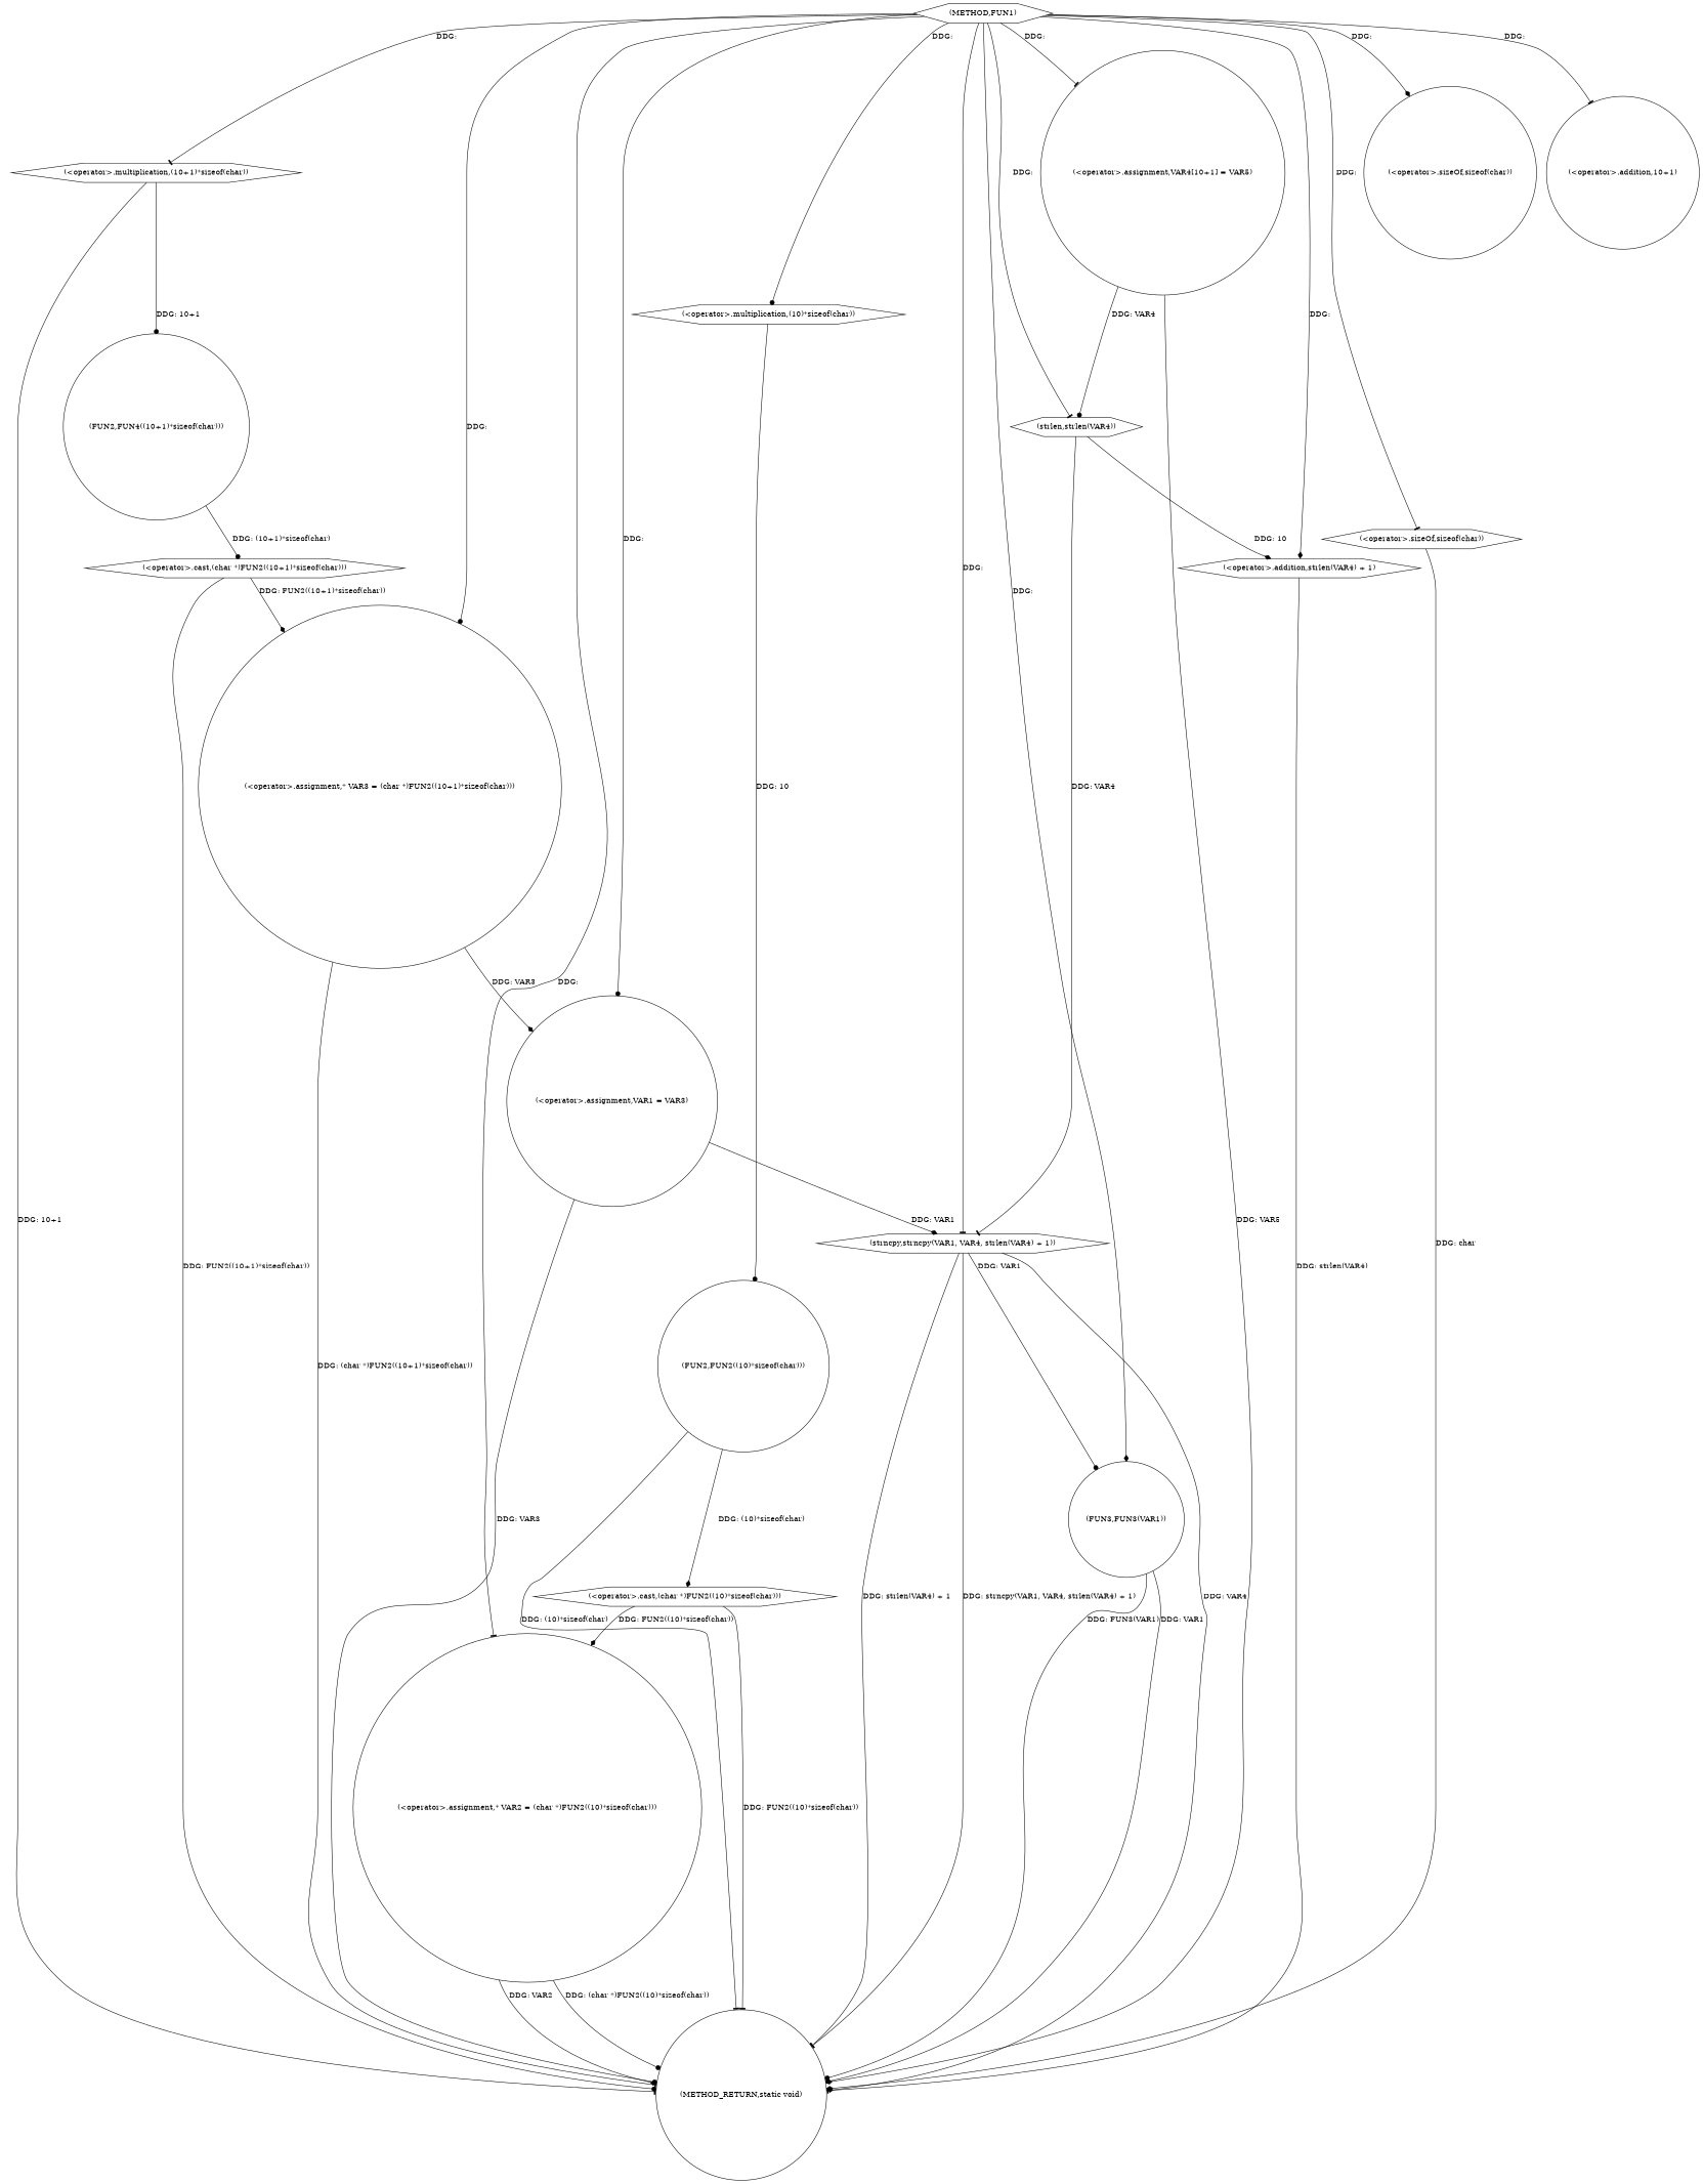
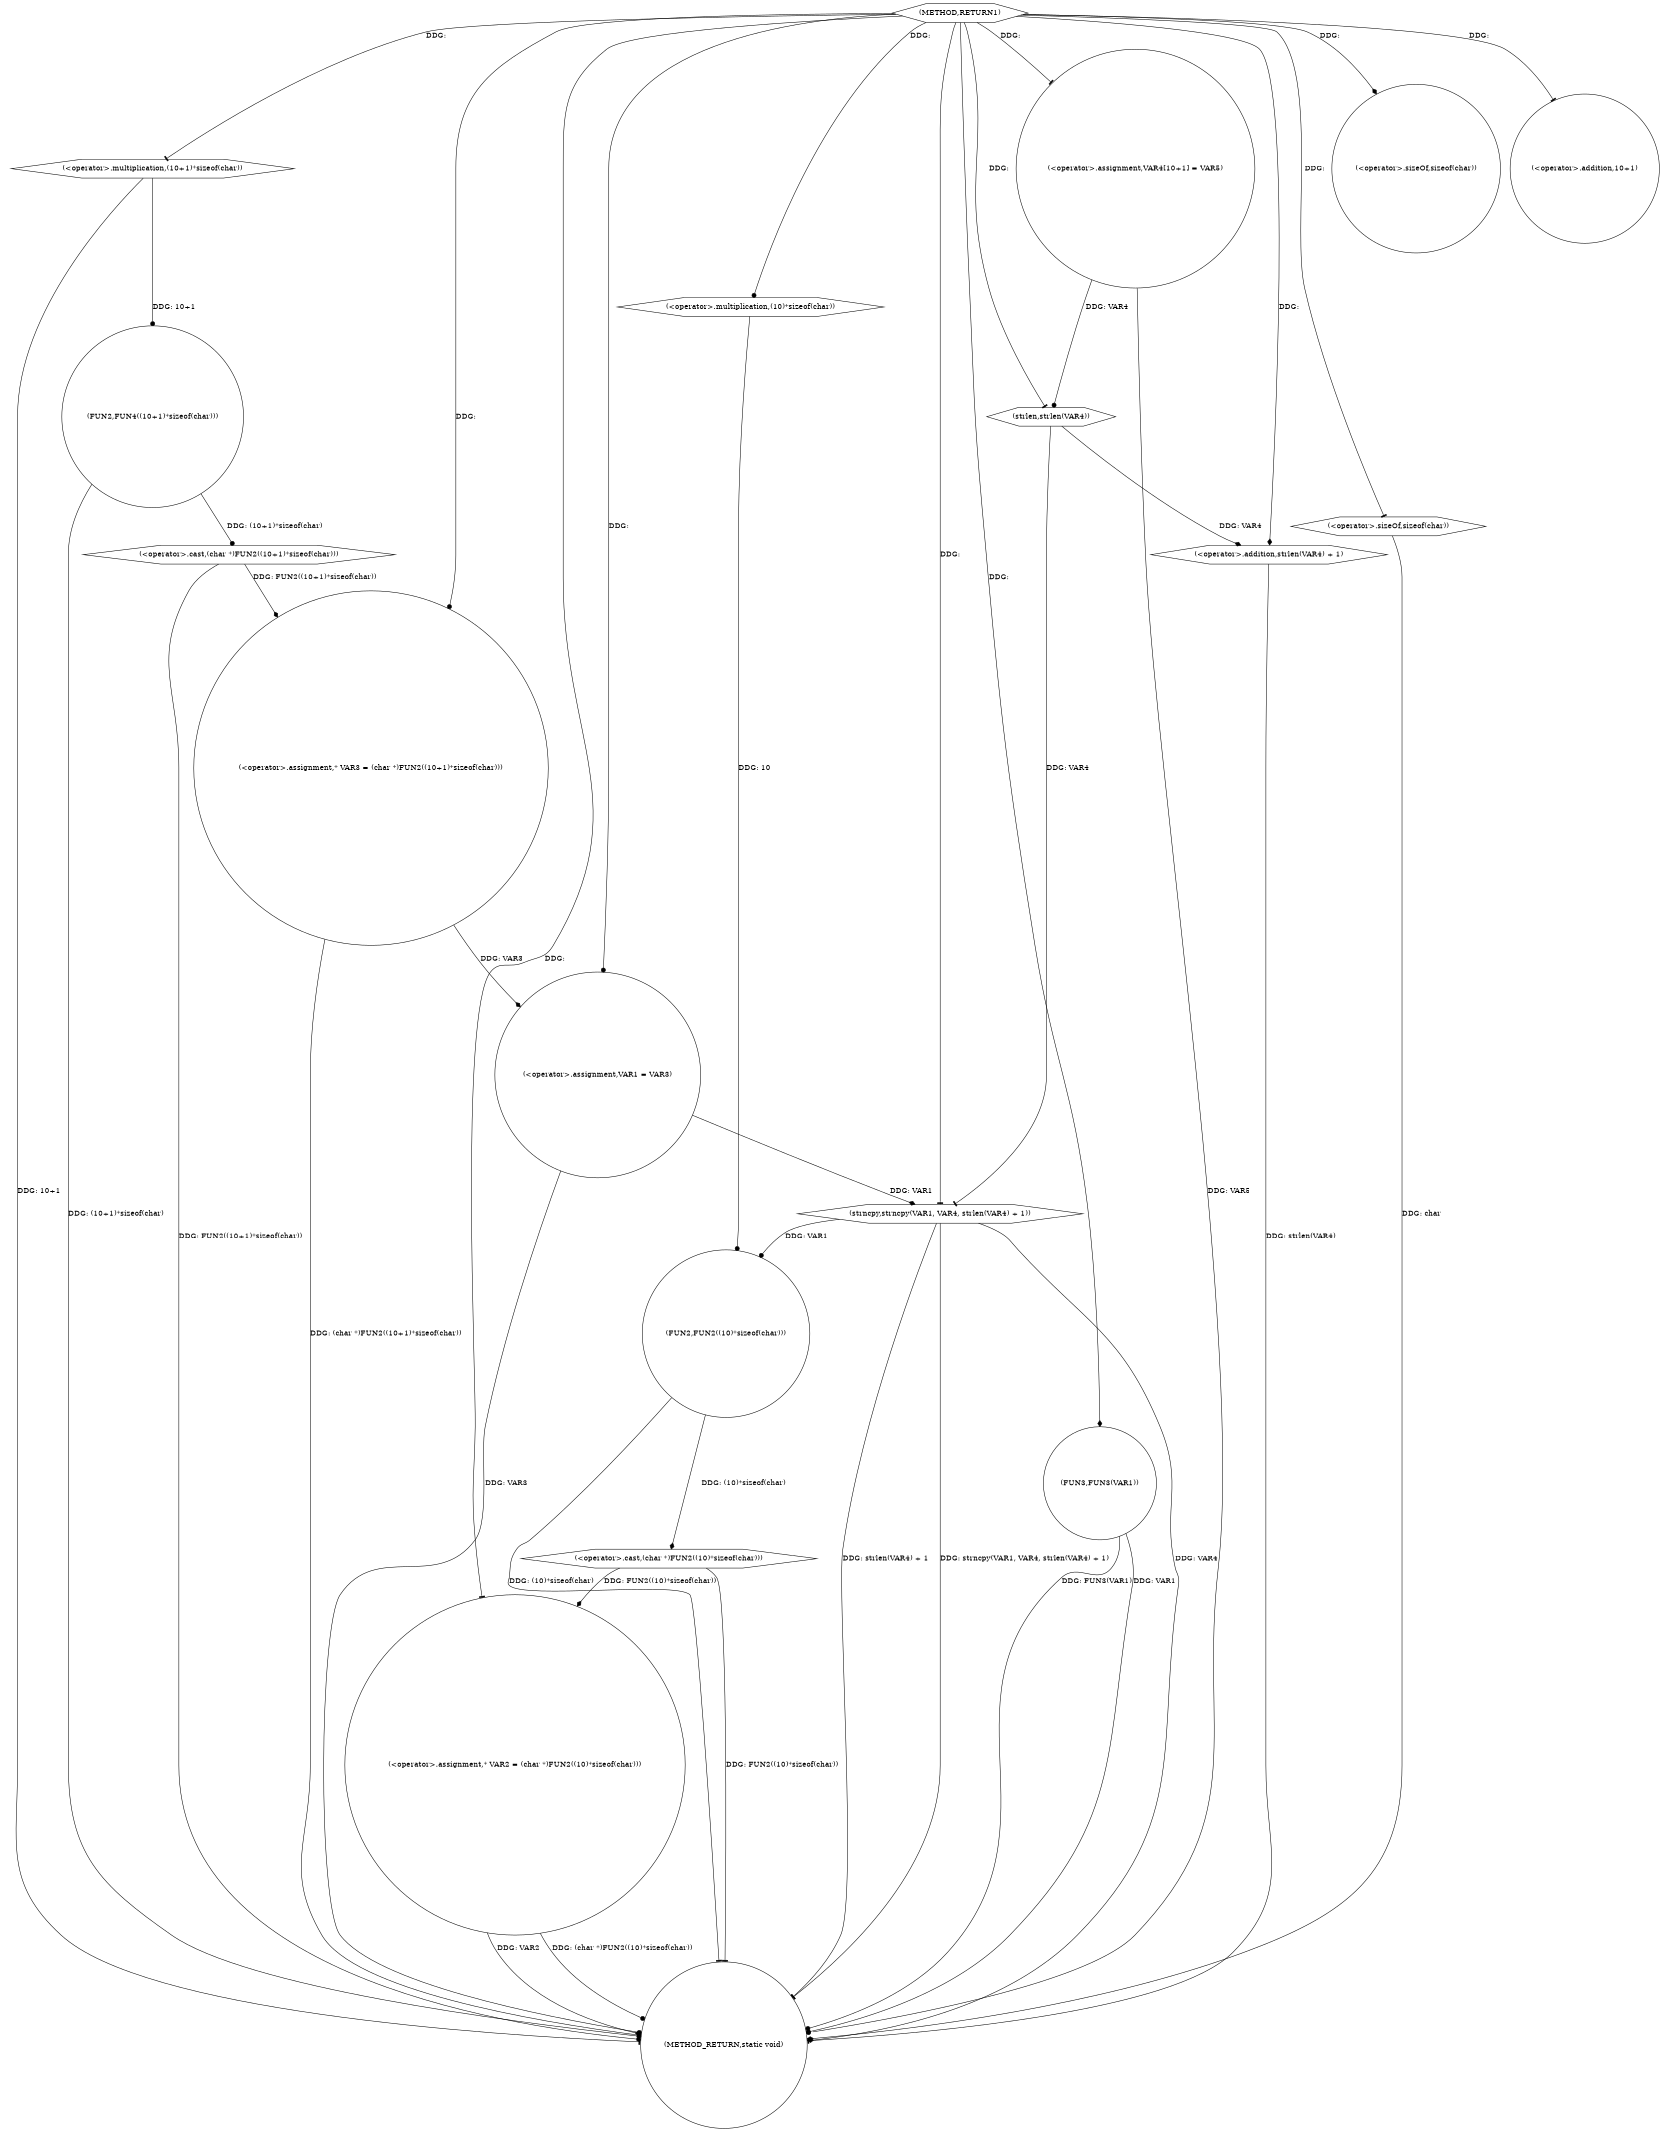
  digraph {
    node [shape=circle]
    edge [arrowhead=tee]
-   n1 [label="(METHOD,FUN1)" shape=hexagon]
+   n1 [label="(METHOD,RETURN1)" shape=hexagon]
    n2 [label="(<operator>.assignment,* VAR2 = (char *)FUN2((10)*sizeof(char)))"]
    n3 [label="(<operator>.multiplication,(10)*sizeof(char))" shape=hexagon]
    n4 [label="(<operator>.sizeOf,sizeof(char))"]
    n5 [label="(<operator>.assignment,* VAR3 = (char *)FUN2((10+1)*sizeof(char)))"]
    n6 [label="(<operator>.multiplication,(10+1)*sizeof(char))" shape=hexagon]
    n7 [label="(<operator>.addition,10+1)"]
    n8 [label="(<operator>.sizeOf,sizeof(char))" shape=hexagon]
    n9 [label="(<operator>.assignment,VAR1 = VAR3)"]
    n10 [label="(<operator>.assignment,VAR4[10+1] = VAR5)"]
    n11 [label="(strncpy,strncpy(VAR1, VAR4, strlen(VAR4) + 1))" shape=hexagon]
    n12 [label="(<operator>.addition,strlen(VAR4) + 1)" shape=hexagon]
    n13 [label="(strlen,strlen(VAR4))" shape=hexagon]
    n14 [label="(FUN3,FUN3(VAR1))"]
    n15 [label="(METHOD_RETURN,static void)"]
    n16 [label="(FUN2,FUN2((10)*sizeof(char)))"]
    n17 [label="(FUN2,FUN4((10+1)*sizeof(char)))"]
    n18 [label="(<operator>.cast,(char *)FUN2((10)*sizeof(char)))" shape=hexagon]
    n19 [label="(<operator>.cast,(char *)FUN2((10+1)*sizeof(char)))" shape=hexagon]
    n1 -> n2 [label="DDG: "]
    n1 -> n3 [arrowhead=dot label="DDG: "]
    n1 -> n4 [arrowhead=diamond label="DDG: "]
    n1 -> n5 [arrowhead=dot label="DDG: "]
    n1 -> n6 [label="DDG: "]
    n1 -> n7 [label="DDG: "]
    n1 -> n8 [label="DDG: "]
    n1 -> n9 [arrowhead=dot label="DDG: "]
    n1 -> n10 [label="DDG: "]
    n1 -> n11 [label="DDG: "]
    n1 -> n12 [arrowhead=diamond label="DDG: "]
    n1 -> n13 [label="DDG: "]
    n1 -> n14 [arrowhead=diamond label="DDG: "]
    n2 -> n15 [arrowhead=diamond label="DDG: VAR2"]
    n2 -> n15 [arrowhead=dot label="DDG: (char *)FUN2((10)*sizeof(char))"]
    n3 -> n16 [arrowhead=dot label="DDG: 10"]
    n5 -> n9 [arrowhead=diamond label="DDG: VAR3"]
    n5 -> n15 [label="DDG: (char *)FUN2((10+1)*sizeof(char))"]
    n6 -> n15 [label="DDG: 10+1"]
    n6 -> n17 [arrowhead=dot label="DDG: 10+1"]
    n8 -> n15 [arrowhead=diamond label="DDG: char"]
    n9 -> n11 [arrowhead=diamond label="DDG: VAR1"]
    n9 -> n15 [arrowhead=dot label="DDG: VAR3"]
    n10 -> n13 [arrowhead=dot label="DDG: VAR4"]
-   n10 -> n15 [arrowhead=diamond label="DDG: VAR5"]
-   n11 -> n14 [arrowhead=dot label="DDG: VAR1"]
+   n10 -> n15 [arrowhead=dot label="DDG: VAR5"]
+   n11 -> n16 [arrowhead=dot label="DDG: VAR1"]
    n11 -> n15 [label="DDG: strlen(VAR4) + 1"]
    n11 -> n15 [label="DDG: strncpy(VAR1, VAR4, strlen(VAR4) + 1)"]
    n11 -> n15 [arrowhead=diamond label="DDG: VAR4"]
    n12 -> n15 [label="DDG: strlen(VAR4)"]
    n13 -> n11 [label="DDG: VAR4"]
-   n13 -> n12 [arrowhead=diamond label="DDG: 10"]
+   n13 -> n12 [arrowhead=diamond label="DDG: VAR4"]
    n14 -> n15 [arrowhead=dot label="DDG: FUN3(VAR1)"]
    n14 -> n15 [arrowhead=dot label="DDG: VAR1"]
    n16 -> n15 [label="DDG: (10)*sizeof(char)"]
    n16 -> n18 [arrowhead=diamond label="DDG: (10)*sizeof(char)"]
+   n17 -> n15 [arrowhead=dot label="DDG: (10+1)*sizeof(char)"]
    n17 -> n19 [arrowhead=dot label="DDG: (10+1)*sizeof(char)"]
    n18 -> n2 [arrowhead=diamond label="DDG: FUN2((10)*sizeof(char))"]
    n18 -> n15 [label="DDG: FUN2((10)*sizeof(char))"]
    n19 -> n5 [arrowhead=diamond label="DDG: FUN2((10+1)*sizeof(char))"]
    n19 -> n15 [arrowhead=dot label="DDG: FUN2((10+1)*sizeof(char))"]
  }
